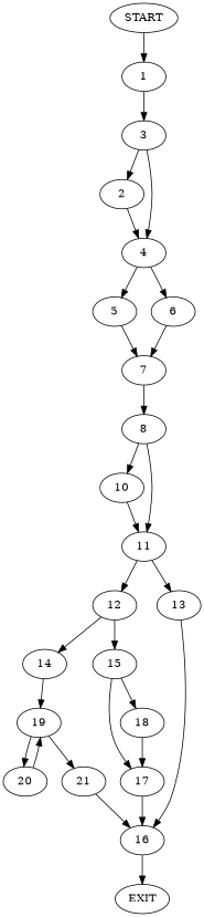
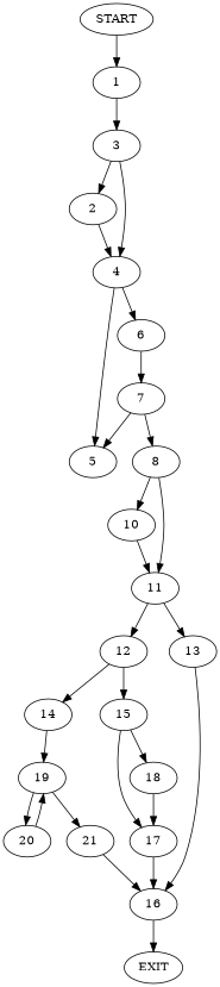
  digraph {
    n1 [label=START]
    1
    3
    n4 [label=EXIT]
    2
    4
    5
    6
    7
    8
    10
    11
    12
    13
    14
    15
    16
    19
    17
    18
    20
    21
    n1 -> 1
    1 -> 3
    3 -> 2
    3 -> 4
    2 -> 4
    4 -> 5
    4 -> 6
-   5 -> 7
+   7 -> 5
    6 -> 7
    7 -> 8
    8 -> 10
    8 -> 11
    10 -> 11
    11 -> 12
    11 -> 13
    12 -> 14
    12 -> 15
    13 -> 16
    14 -> 19
    15 -> 17
    15 -> 18
    16 -> n4
    19 -> 20
    19 -> 21
    17 -> 16
    18 -> 17
    20 -> 19
    21 -> 16
  }
